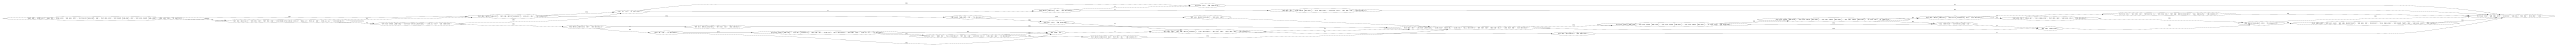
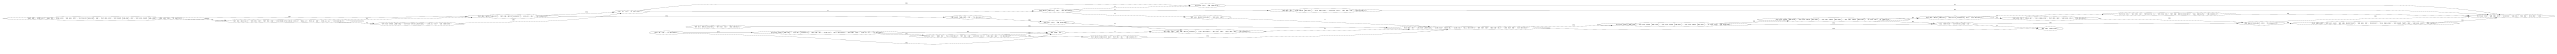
  digraph {
    fontname="Courier Prime"
    rankdir=LR
    node [fontname="Courier Prime"]
    edge [fontname="Courier Prime"]
    n1 [label="'push ebp', 'push edi', 'push esi', 'push ebx', 'sub esp, 0x7c', 'mov dword [esp+0xc], eax', 'mov ebp, edx', 'mov dword [esp+0x8], ecx', 'mov ebx, dword [esp+0x90]', 'test ebx, ebx', 'je 0x804b176', "]
    n2 [label="'mov eax, dword [esp+0xc]', 'mov eax, dword [eax+0x2c]', 'test al, 0x4', 'jne 0x804b0c4', "]
    n3 [label="'mov edi, 0x8051f19', 'mov ecx, 0x3', 'mov esi, ebx', 'rep cmpsb byte [esi], [edi]', 'seta al', 'sbb al, 0x0', 'test al, al', 'jne 0x804b176', "]
    n4 [label="'test ah, 0x2', 'je 0x804b0d0', "]
    n5 [label="'cmp dword [esp+0x8], 0x0', 'js 0x804b113', "]
    n6 [label="'mov eax, dword [esp+0xc]', 'mov eax, dword [eax+0x2c]', 'test al, 0x4', 'jne 0x804b0c4', "]
    n7 [label="'mov ebx, 0x0', 'jmp 0x804b1f7', "]
    n8 [label="'cmp dword [esp+0x8], 0x0', 'jns 0x804b0da', "]
    n9 [label="'mov edi, 0x0', 'jmp 0x804b0a5', "]
    n10 [label="'mov esi, dword [esp+0x8]', 'mov edi, 0x0', "]
-   n11 [label="'cmp dword [esp+0x8], 0x0', 'jns 0x804b11a', "]
    n12 [label="'mov eax, ebx', 'add esp, 0x7c', 'pop ebx', 'pop esi', 'pop edi', 'pop ebp', 'retn', "]
    n13 [label="'sub esp, 0xc', 'push dword [esp+0x14]', 'call 0x8049300', 'add esp, 0x10', 'mov ebx, 0x0', 'jmp 0x804b1f7', "]
    n14 [label="'mov edx, ebx', 'mov eax, dword [esp+0xc]', 'call 0x804ace3', 'mov esi, eax', 'test eax, eax', 'jns 0x804b195', "]
    n15 [label="'sub esp, 0x4', 'lea eax, [esp+0x14]', 'push eax', 'push esi', 'push 0x3', 'call 0x8049070', 'mov ebx, eax', 'add esp, 0x10', 'test eax, eax', 'jne 0x804b1e7', "]
    n16 [label="'mov esi, dword [esp+0x8]', 'mov edi, 0x1', 'jmp 0x804b195', "]
    n17 [label="'test ah, 0x2', 'je 0x804b0a0', "]
-   n18 [label="'mov ebx, 0xffffffff', 'jmp 0x804b1f7', "]
    n19 [label="'mov ebx, 0xffffffff', "]
    n20 [label="'mov eax, dword [ebp+0x40]', 'mov edx, dword [ebp+0x44]', 'xor eax, dword [esp+0x10]', 'xor edx, dword [esp+0x14]', 'or edx, eax', 'jne 0x804b1dc', "]
    n21 [label="'mov push, 0x1',"]
    n22 [label="'mov eax, dword [esp+0xc]', 'lea esi, [eax+0x38]', 'sub esp, 0xc', 'push esi', 'call 0x804e1d6', 'add esp, 0x10', 'test al, al', 'je 0x804b0f3', "]
    n23 [label="'cmp dword [esp+0x8], 0x0', 'js 0x804b15a', "]
    n24 [label="'call 0x80491b0', 'mov dword [eax], 0x2', "]
    n25 [label="'mov eax, dword [ebp+0x98]', 'mov edx, dword [ebp+0x9c]', 'xor eax, dword [esp+0x68]', 'xor edx, dword [esp+0x6c]', 'or edx, eax', 'je 0x804b125', "]
    n26 [label="'sub esp, 0xc', 'push esi', 'call 0x804e21f', 'mov esi, eax', 'add esp, 0x10', 'test eax, eax', 'js 0x804b0a0', "]
    n27 [label="'call 0x80491b0', 'mov edi, eax', 'mov ebp, dword [eax]', 'sub esp, 0xc', 'push esi', 'call 0x8049300', 'mov dword [edi], ebp', 'add esp, 0x10', 'jmp 0x804b1f7', "]
    n28 [label="'mov eax, dword [esp+0xc]', 'test byte [eax+0x2d], 0x2', 'jne 0x804b142', "]
    n29 [label="'mov ecx, edi', 'xor ecx, 0x1', 'movzx ecx, cl', 'mov edx, esi', 'mov eax, dword [esp+0xc]', 'call 0x804af7a', 'jmp 0x804b1f7', "]
    n30 [label="'sub esp, 0xc', 'push esi', 'call 0x8049230', 'mov ebx, eax', 'add esp, 0x10', 'jmp 0x804b1ec', "]
    n31 [label="'mov dword [esp+0x8], eax', 'mov edi, 0x1', 'jmp 0x804b195', "]
    n1 -> n2 [label=CFG]
    n1 -> n3 [label=CFG]
    n2 -> n4 [label=CFG]
    n2 -> n5 [label=CFG]
    n3 -> n2 [label=CFG]
    n3 -> n6 [label=CFG]
    n4 -> n7 [label=CFG]
    n4 -> n8 [label=CFG]
    n5 -> n9 [label=CFG]
-   n5 -> n10 [label=CFG]
+   n8 -> n10 [label=CFG]
    n6 -> n4 [label=CFG]
-   n6 -> n11 [label=CFG]
    n7 -> n12 [label=CFG]
    n8 -> n7 [label=CFG]
    n8 -> n13 [label=CFG]
    n9 -> n14 [label=CFG]
    n10 -> n15 [label=CFG]
-   n11 -> n16 [label=CFG]
-   n11 -> n17 [label=CFG]
    n13 -> n12 [label=CFG]
    n14 -> n15 [label=CFG]
-   n14 -> n18 [label=CFG]
    n15 -> n19 [label=CFG]
    n15 -> n20 [label=CFG]
    n16 -> n15 [label=CFG]
    n17 -> n21 [label=CFG]
    n17 -> n22 [label=CFG]
-   n18 -> n12 [label=CFG]
-   n19 -> n23 [label=CFG]
+   n24 -> n23 [label=CFG]
    n20 -> n24 [label=CFG]
    n20 -> n25 [label=CFG]
    n21 -> n14 [label=CFG]
    n22 -> n21 [label=CFG]
    n22 -> n26 [label=CFG]
    n23 -> n12 [label=CFG]
    n23 -> n27 [label=CFG]
    n24 -> n19 [label=CFG]
    n25 -> n24 [label=CFG]
    n25 -> n28 [label=CFG]
    n26 -> n21 [label=CFG]
    n26 -> n31 [label=CFG]
    n27 -> n12 [label=CFG]
    n28 -> n29 [label=CFG]
    n28 -> n30 [label=CFG]
    n29 -> n12 [label=CFG]
    n30 -> n23 [label=CFG]
    n31 -> n15 [label=CFG]
  }
